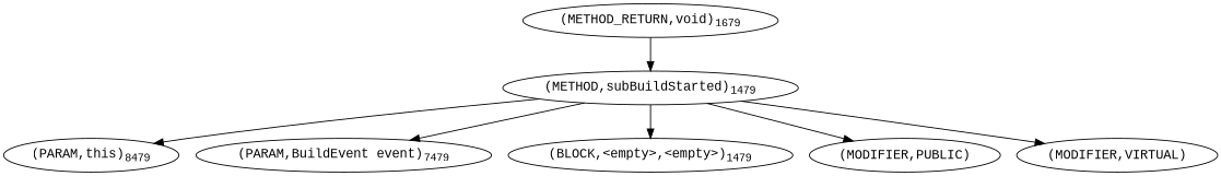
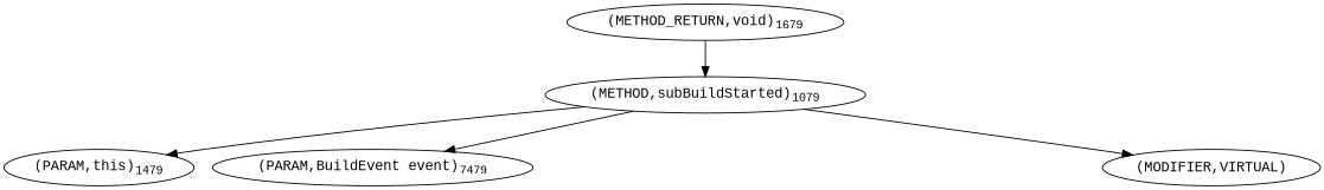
  digraph {
    fontname="Liberation Mono"
    node [fontname="Liberation Mono"]
    edge [fontname="Liberation Mono"]
-   n1 [label=<(METHOD,subBuildStarted)<SUB>1479</SUB>>]
-   n2 [label=<(PARAM,this)<SUB>8479</SUB>>]
+   n1 [label=<(METHOD,subBuildStarted)<SUB>1079</SUB>>]
+   n2 [label=<(PARAM,this)<SUB>1479</SUB>>]
    n3 [label=<(PARAM,BuildEvent event)<SUB>7479</SUB>>]
-   n4 [label=<(BLOCK,&lt;empty&gt;,&lt;empty&gt;)<SUB>1479</SUB>>]
-   n5 [label=<(MODIFIER,PUBLIC)>]
    n6 [label=<(MODIFIER,VIRTUAL)>]
    n7 [label=<(METHOD_RETURN,void)<SUB>1679</SUB>>]
    n1 -> n2
    n1 -> n3
-   n1 -> n4
-   n1 -> n5
    n1 -> n6
    n7 -> n1
  }
